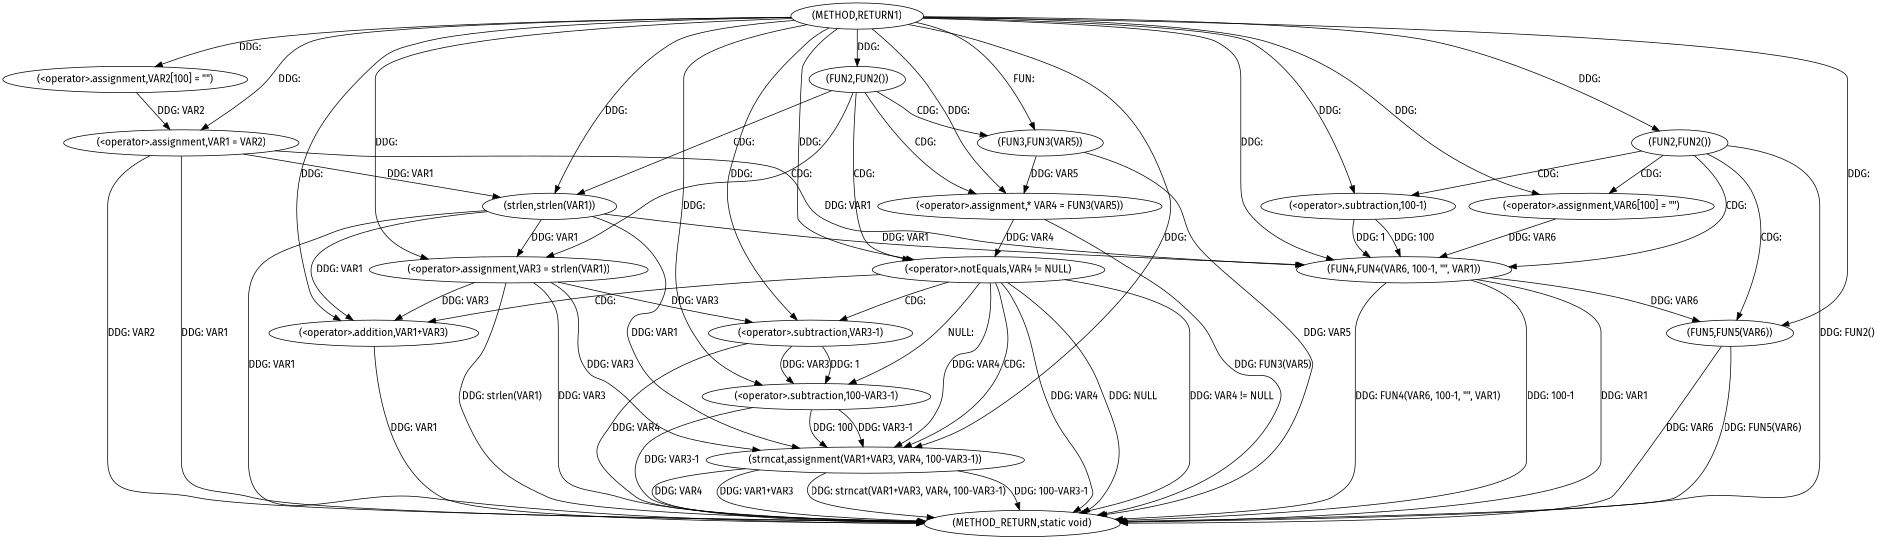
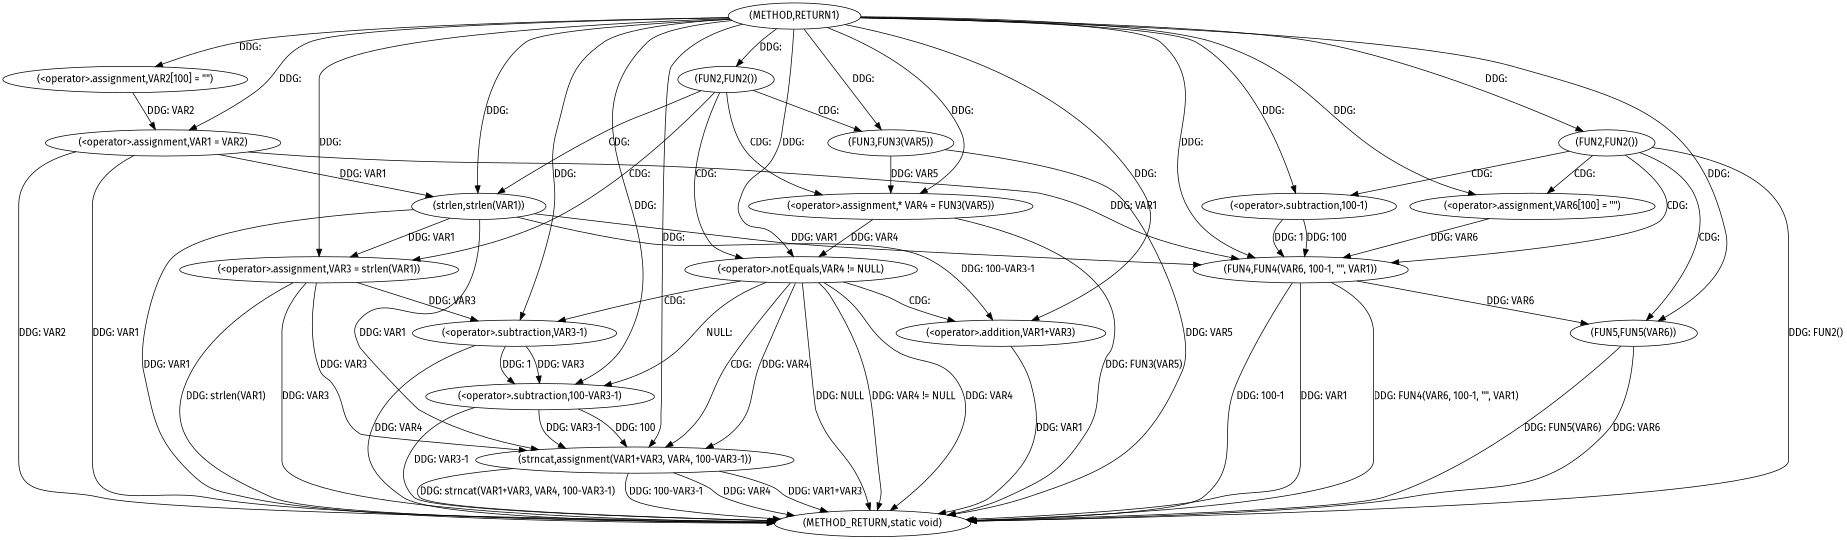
  digraph {
    fontname="Fira Sans"
    node [fontname="Fira Sans"]
    edge [fontname="Fira Sans"]
    n1 [label="(METHOD,RETURN1)"]
    n2 [label="(<operator>.assignment,VAR2[100] = \"\")"]
    n3 [label="(<operator>.assignment,VAR1 = VAR2)"]
    n4 [label="(FUN2,FUN2())"]
    n5 [label="(<operator>.assignment,VAR3 = strlen(VAR1))"]
    n6 [label="(strlen,strlen(VAR1))"]
    n7 [label="(<operator>.assignment,* VAR4 = FUN3(VAR5))"]
    n8 [label="(FUN3,FUN3(VAR5))"]
    n9 [label="(<operator>.notEquals,VAR4 != NULL)"]
    n10 [label="(strncat,assignment(VAR1+VAR3, VAR4, 100-VAR3-1))"]
    n11 [label="(<operator>.addition,VAR1+VAR3)"]
    n12 [label="(<operator>.subtraction,100-VAR3-1)"]
    n13 [label="(<operator>.subtraction,VAR3-1)"]
    n14 [label="(FUN2,FUN2())"]
    n15 [label="(<operator>.assignment,VAR6[100] = \"\")"]
    n16 [label="(FUN4,FUN4(VAR6, 100-1, \"\", VAR1))"]
    n17 [label="(<operator>.subtraction,100-1)"]
    n18 [label="(FUN5,FUN5(VAR6))"]
    n19 [label="(METHOD_RETURN,static void)"]
    n1 -> n2 [label="DDG: "]
    n1 -> n3 [label="DDG: "]
    n1 -> n4 [label="DDG: "]
    n1 -> n5 [label="DDG: "]
    n1 -> n6 [label="DDG: "]
    n1 -> n7 [label="DDG: "]
-   n1 -> n8 [label="FUN: "]
+   n1 -> n8 [label="DDG: "]
    n1 -> n9 [label="DDG: "]
    n1 -> n10 [label="DDG: "]
    n1 -> n11 [label="DDG: "]
    n1 -> n12 [label="DDG: "]
    n1 -> n13 [label="DDG: "]
    n1 -> n14 [label="DDG: "]
    n1 -> n15 [label="DDG: "]
    n1 -> n16 [label="DDG: "]
    n1 -> n17 [label="DDG: "]
    n1 -> n18 [label="DDG: "]
    n2 -> n3 [label="DDG: VAR2"]
    n3 -> n6 [label="DDG: VAR1"]
    n3 -> n16 [label="DDG: VAR1"]
    n3 -> n19 [label="DDG: VAR1"]
    n3 -> n19 [label="DDG: VAR2"]
    n4 -> n5 [label="CDG: "]
    n4 -> n6 [label="CDG: "]
    n4 -> n7 [label="CDG: "]
    n4 -> n8 [label="CDG: "]
    n4 -> n9 [label="CDG: "]
    n5 -> n10 [label="DDG: VAR3"]
-   n5 -> n11 [label="DDG: VAR3"]
    n5 -> n13 [label="DDG: VAR3"]
    n5 -> n19 [label="DDG: strlen(VAR1)"]
    n5 -> n19 [label="DDG: VAR3"]
    n6 -> n5 [label="DDG: VAR1"]
    n6 -> n10 [label="DDG: VAR1"]
-   n6 -> n11 [label="DDG: VAR1"]
+   n6 -> n11 [label="DDG: 100-VAR3-1"]
    n6 -> n16 [label="DDG: VAR1"]
    n6 -> n19 [label="DDG: VAR1"]
    n7 -> n9 [label="DDG: VAR4"]
    n7 -> n19 [label="DDG: FUN3(VAR5)"]
    n8 -> n7 [label="DDG: VAR5"]
    n8 -> n19 [label="DDG: VAR5"]
    n9 -> n10 [label="DDG: VAR4"]
    n9 -> n10 [label="CDG: "]
    n9 -> n11 [label="CDG: "]
    n9 -> n12 [label="NULL: "]
    n9 -> n13 [label="CDG: "]
    n9 -> n19 [label="DDG: VAR4 != NULL"]
    n9 -> n19 [label="DDG: VAR4"]
    n9 -> n19 [label="DDG: NULL"]
    n10 -> n19 [label="DDG: VAR4"]
    n10 -> n19 [label="DDG: VAR1+VAR3"]
    n10 -> n19 [label="DDG: strncat(VAR1+VAR3, VAR4, 100-VAR3-1)"]
    n10 -> n19 [label="DDG: 100-VAR3-1"]
    n11 -> n19 [label="DDG: VAR1"]
    n12 -> n10 [label="DDG: 100"]
    n12 -> n10 [label="DDG: VAR3-1"]
    n12 -> n19 [label="DDG: VAR3-1"]
    n13 -> n12 [label="DDG: VAR3"]
    n13 -> n12 [label="DDG: 1"]
    n13 -> n19 [label="DDG: VAR4"]
    n14 -> n15 [label="CDG: "]
    n14 -> n16 [label="CDG: "]
    n14 -> n17 [label="CDG: "]
    n14 -> n18 [label="CDG: "]
    n14 -> n19 [label="DDG: FUN2()"]
    n15 -> n16 [label="DDG: VAR6"]
    n16 -> n18 [label="DDG: VAR6"]
    n16 -> n19 [label="DDG: 100-1"]
    n16 -> n19 [label="DDG: VAR1"]
    n16 -> n19 [label="DDG: FUN4(VAR6, 100-1, \"\", VAR1)"]
    n17 -> n16 [label="DDG: 100"]
    n17 -> n16 [label="DDG: 1"]
    n18 -> n19 [label="DDG: FUN5(VAR6)"]
    n18 -> n19 [label="DDG: VAR6"]
  }
